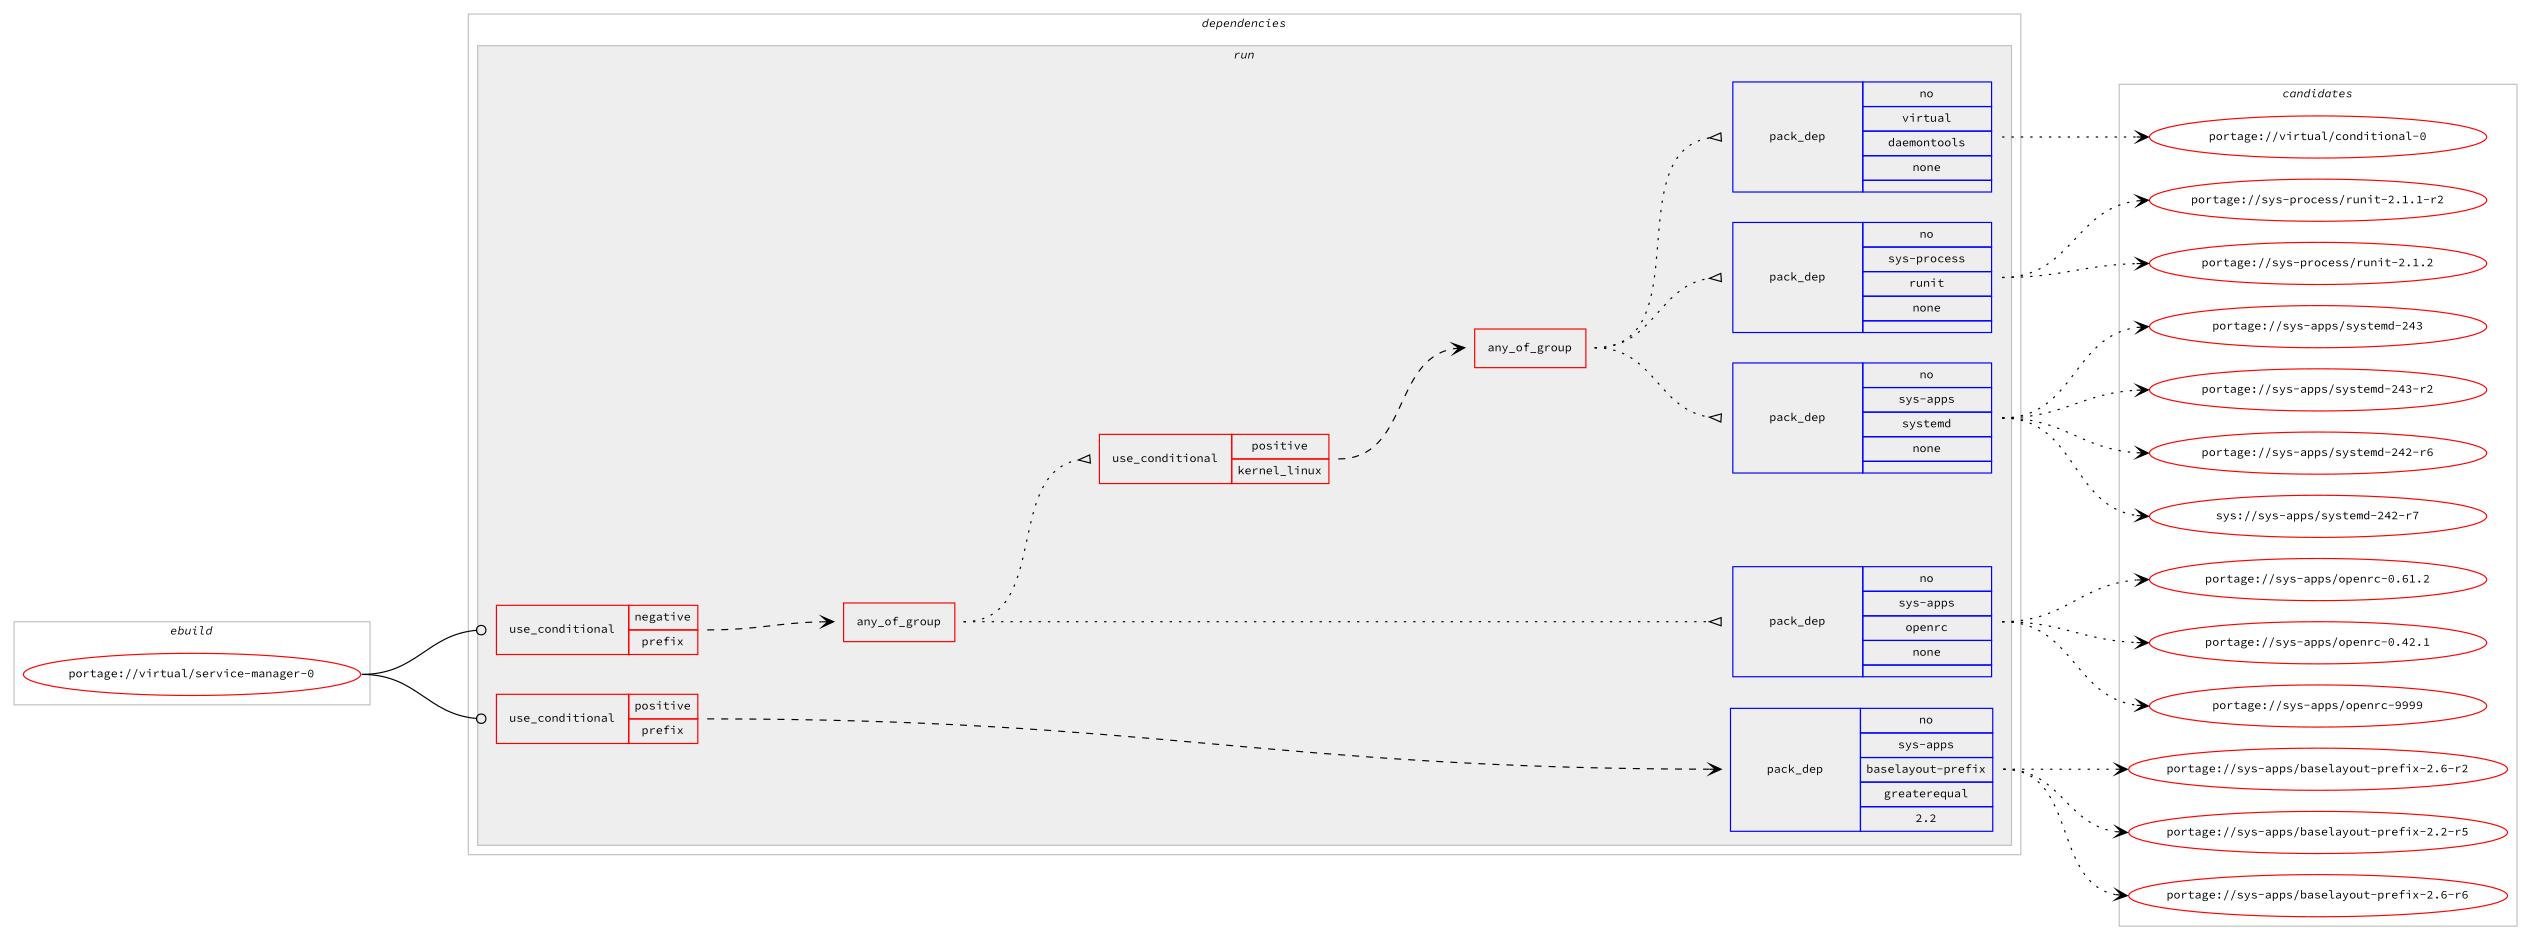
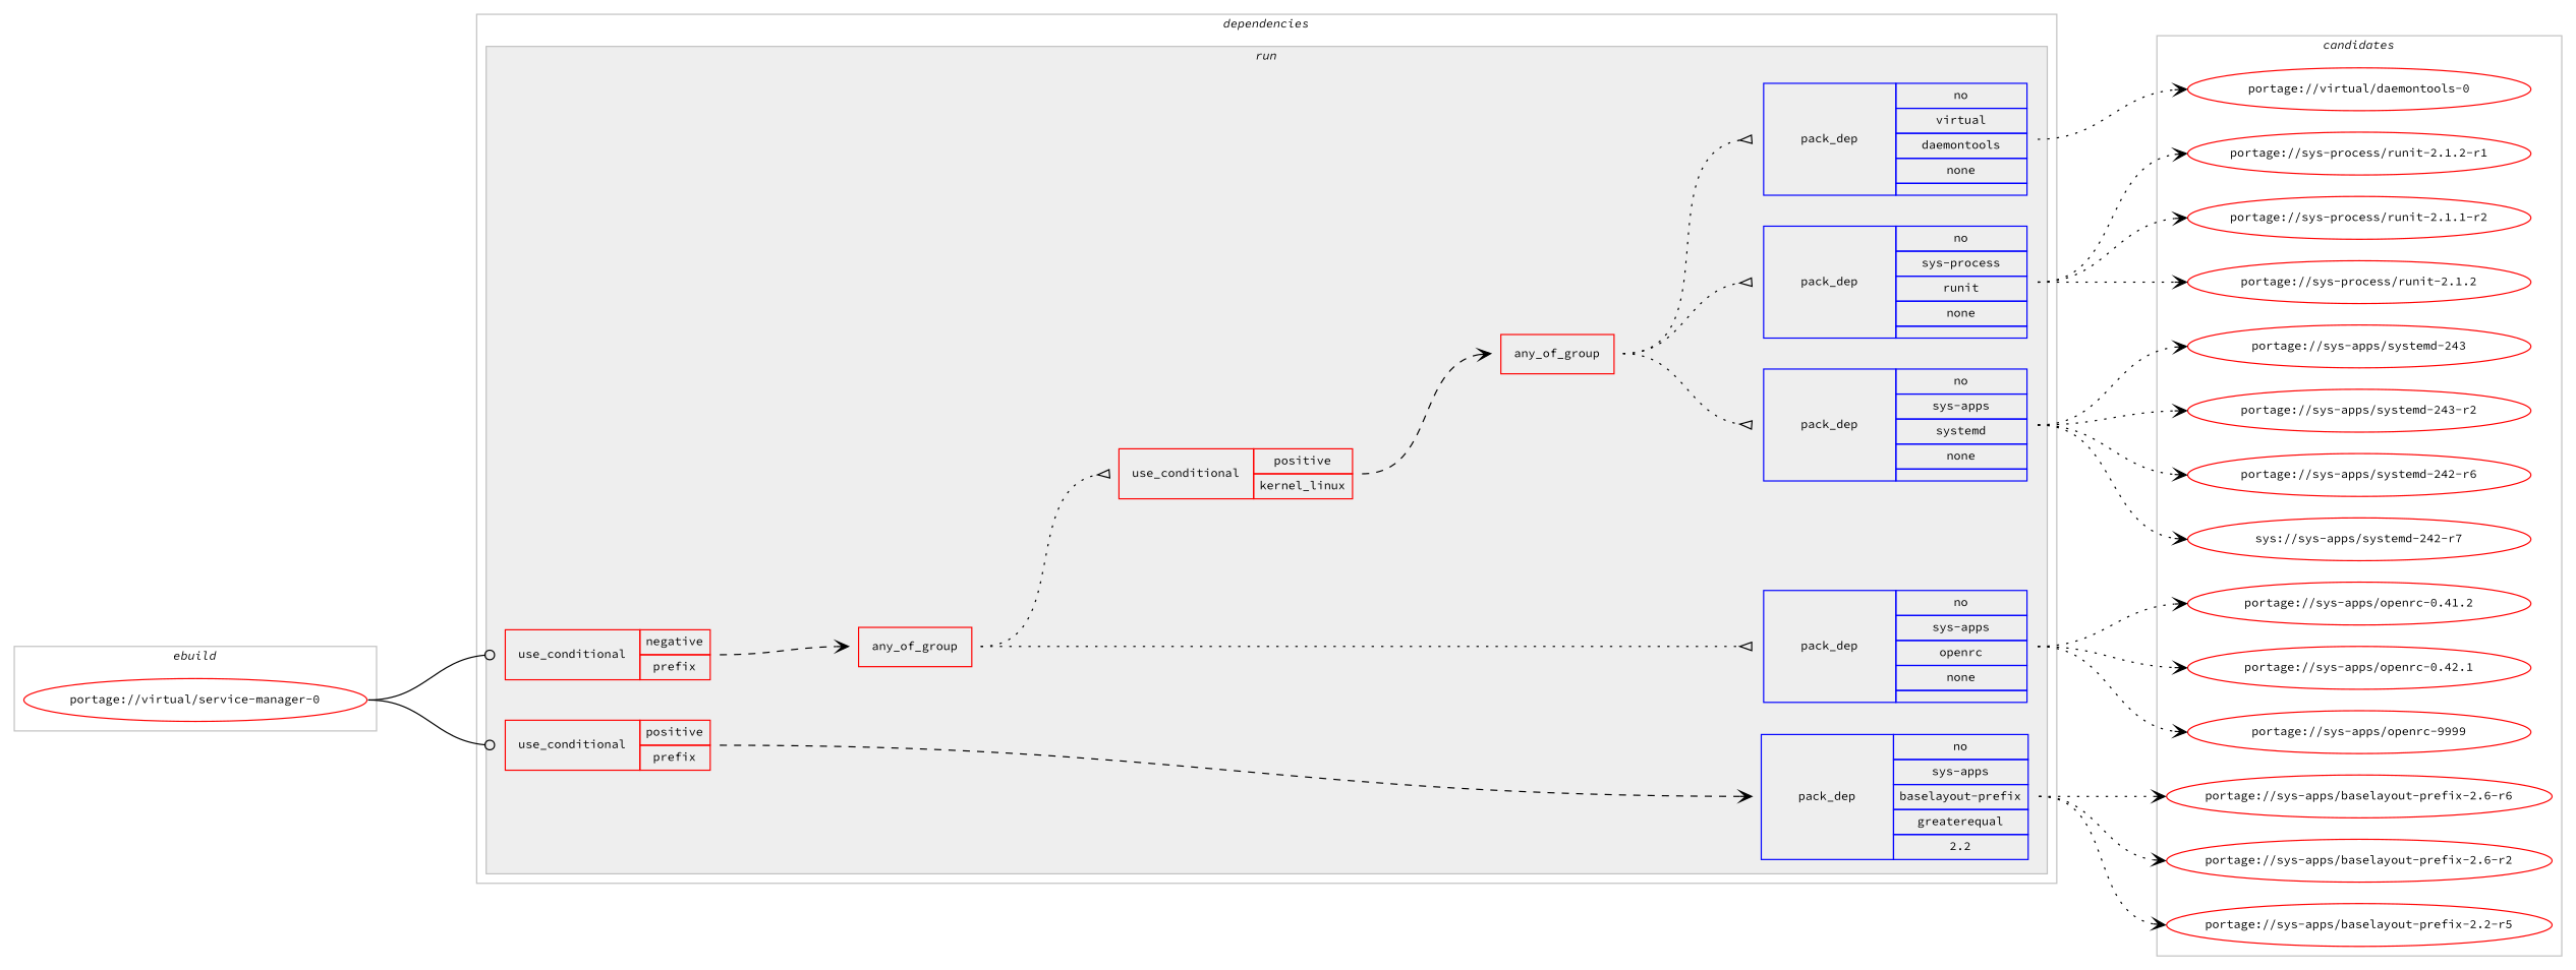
  digraph {
    compound=true
    concentrate=true
    fontname="Source Code Pro"
    fontsize=10
    newrank=true
    rankdir=LR
    ranksep=1.5
    node [color=red fontname="Source Code Pro" fontsize=10]
    edge [arrowhead=vee fontname="Source Code Pro" headport=w style=dotted tailport=e weight=100]
    n1 [label="portage://virtual/service-manager-0" width=4]
    n2 [color=blue label=<<TABLE BORDER="0" CELLBORDER="1" CELLSPACING="0" CELLPADDING="4" WIDTH="220"><TR><TD ROWSPAN="6" CELLPADDING="30">pack_dep</TD></TR><TR><TD WIDTH="110">no</TD></TR><TR><TD>sys-apps</TD></TR><TR><TD>openrc</TD></TR><TR><TD>none</TD></TR><TR><TD></TD></TR></TABLE>> shape=none]
    n3 [color=blue label=<<TABLE BORDER="0" CELLBORDER="1" CELLSPACING="0" CELLPADDING="4" WIDTH="220"><TR><TD ROWSPAN="6" CELLPADDING="30">pack_dep</TD></TR><TR><TD WIDTH="110">no</TD></TR><TR><TD>sys-apps</TD></TR><TR><TD>systemd</TD></TR><TR><TD>none</TD></TR><TR><TD></TD></TR></TABLE>> shape=none]
    n4 [color=blue label=<<TABLE BORDER="0" CELLBORDER="1" CELLSPACING="0" CELLPADDING="4" WIDTH="220"><TR><TD ROWSPAN="6" CELLPADDING="30">pack_dep</TD></TR><TR><TD WIDTH="110">no</TD></TR><TR><TD>sys-process</TD></TR><TR><TD>runit</TD></TR><TR><TD>none</TD></TR><TR><TD></TD></TR></TABLE>> shape=none]
    n5 [color=blue label=<<TABLE BORDER="0" CELLBORDER="1" CELLSPACING="0" CELLPADDING="4" WIDTH="220"><TR><TD ROWSPAN="6" CELLPADDING="30">pack_dep</TD></TR><TR><TD WIDTH="110">no</TD></TR><TR><TD>virtual</TD></TR><TR><TD>daemontools</TD></TR><TR><TD>none</TD></TR><TR><TD></TD></TR></TABLE>> shape=none]
    n6 [label=<<TABLE BORDER="0" CELLBORDER="1" CELLSPACING="0" CELLPADDING="4"><TR><TD CELLPADDING="10">any_of_group</TD></TR></TABLE>> shape=none]
    n7 [label=<<TABLE BORDER="0" CELLBORDER="1" CELLSPACING="0" CELLPADDING="4"><TR><TD ROWSPAN="3" CELLPADDING="10">use_conditional</TD></TR><TR><TD>positive</TD></TR><TR><TD>kernel_linux</TD></TR></TABLE>> shape=none]
    n8 [label=<<TABLE BORDER="0" CELLBORDER="1" CELLSPACING="0" CELLPADDING="4"><TR><TD CELLPADDING="10">any_of_group</TD></TR></TABLE>> shape=none]
    n9 [label=<<TABLE BORDER="0" CELLBORDER="1" CELLSPACING="0" CELLPADDING="4"><TR><TD ROWSPAN="3" CELLPADDING="10">use_conditional</TD></TR><TR><TD>negative</TD></TR><TR><TD>prefix</TD></TR></TABLE>> shape=none]
    n10 [color=blue label=<<TABLE BORDER="0" CELLBORDER="1" CELLSPACING="0" CELLPADDING="4" WIDTH="220"><TR><TD ROWSPAN="6" CELLPADDING="30">pack_dep</TD></TR><TR><TD WIDTH="110">no</TD></TR><TR><TD>sys-apps</TD></TR><TR><TD>baselayout-prefix</TD></TR><TR><TD>greaterequal</TD></TR><TR><TD>2.2</TD></TR></TABLE>> shape=none]
    n11 [label=<<TABLE BORDER="0" CELLBORDER="1" CELLSPACING="0" CELLPADDING="4"><TR><TD ROWSPAN="3" CELLPADDING="10">use_conditional</TD></TR><TR><TD>positive</TD></TR><TR><TD>prefix</TD></TR></TABLE>> shape=none]
-   n12 [label="portage://sys-apps/openrc-0.61.2" width=4]
+   n12 [label="portage://sys-apps/openrc-0.41.2" width=4]
    n13 [label="portage://sys-apps/openrc-0.42.1" width=4]
    n14 [label="portage://sys-apps/openrc-9999" width=4]
    n15 [label="portage://sys-apps/systemd-242-r6" width=4]
    n16 [label="sys://sys-apps/systemd-242-r7" width=4]
    n17 [label="portage://sys-apps/systemd-243" width=4]
    n18 [label="portage://sys-apps/systemd-243-r2" width=4]
    n19 [label="portage://sys-process/runit-2.1.1-r2" width=4]
    n20 [label="portage://sys-process/runit-2.1.2" width=4]
-   n22 [label="portage://virtual/conditional-0" width=4]
+   n21 [label="portage://sys-process/runit-2.1.2-r1" width=4]
+   n22 [label="portage://virtual/daemontools-0" width=4]
    n23 [label="portage://sys-apps/baselayout-prefix-2.2-r5" width=4]
    n24 [label="portage://sys-apps/baselayout-prefix-2.6-r6" width=4]
    n25 [label="portage://sys-apps/baselayout-prefix-2.6-r2" width=4]
    subgraph cluster_1 {
      color=gray
      label=<<i>ebuild</i>>
      rank=same
      n1
    }
    subgraph cluster_2 {
      color=gray
      label=<<i>dependencies</i>>
      subgraph cluster_3 {
        color=gray
        fillcolor="#eeeeee"
        label=<<i>compile</i>>
        style=filled
      }
      subgraph cluster_4 {
        color=gray
        fillcolor="#eeeeee"
        label=<<i>compile and run</i>>
        style=filled
      }
      subgraph cluster_5 {
        color=gray
        fillcolor="#eeeeee"
        label=<<i>run</i>>
        style=filled
        subgraph sub_6 {
          color=gray
          fillcolor="#eeeeee"
          label=<<i>run</i>>
          style=filled
          n9
          subgraph sub_7 {
            color=gray
            fillcolor="#eeeeee"
            label=<<i>run</i>>
            style=filled
            n8
            subgraph sub_8 {
              color=gray
              fillcolor="#eeeeee"
              label=<<i>run</i>>
              style=filled
              n2
            }
            subgraph sub_9 {
              color=gray
              fillcolor="#eeeeee"
              label=<<i>run</i>>
              style=filled
              n7
              subgraph sub_10 {
                color=gray
                fillcolor="#eeeeee"
                label=<<i>run</i>>
                style=filled
                n6
                subgraph sub_11 {
                  color=gray
                  fillcolor="#eeeeee"
                  label=<<i>run</i>>
                  style=filled
                  n3
                }
                subgraph sub_12 {
                  color=gray
                  fillcolor="#eeeeee"
                  label=<<i>run</i>>
                  style=filled
                  n4
                }
                subgraph sub_13 {
                  color=gray
                  fillcolor="#eeeeee"
                  label=<<i>run</i>>
                  style=filled
                  n5
                }
              }
            }
          }
        }
        subgraph sub_14 {
          color=gray
          fillcolor="#eeeeee"
          label=<<i>run</i>>
          style=filled
          n11
          subgraph sub_15 {
            color=gray
            fillcolor="#eeeeee"
            label=<<i>run</i>>
            style=filled
            n10
          }
        }
      }
    }
    subgraph cluster_16 {
      color=gray
      label=<<i>candidates</i>>
      rank=same
      subgraph sub_17 {
        color=black
        label=<<i>candidates</i>>
        nodesep=1
        rank=same
        n12
        n13
        n14
      }
      subgraph sub_18 {
        color=black
        label=<<i>candidates</i>>
        nodesep=1
        rank=same
        n15
        n16
        n17
        n18
      }
      subgraph sub_19 {
        color=black
        label=<<i>candidates</i>>
        nodesep=1
        rank=same
        n19
        n20
+       n21
      }
      subgraph sub_20 {
        color=black
        label=<<i>candidates</i>>
        nodesep=1
        rank=same
        n22
      }
      subgraph sub_21 {
        color=black
        label=<<i>candidates</i>>
        nodesep=1
        rank=same
        n23
        n24
        n25
      }
    }
    n1 -> n9 [arrowhead=odot style=solid weight=20]
    n1 -> n11 [arrowhead=odot style=solid weight=20]
    n2 -> n12
    n2 -> n13
    n2 -> n14
    n3 -> n15
    n3 -> n16
    n3 -> n17
    n3 -> n18
    n4 -> n19
    n4 -> n20
+   n4 -> n21
    n5 -> n22
    n6 -> n3 [arrowhead=oinv weight=20]
    n6 -> n4 [arrowhead=oinv weight=20]
    n6 -> n5 [arrowhead=oinv weight=20]
    n7 -> n6 [style=dashed weight=20]
    n8 -> n2 [arrowhead=oinv weight=20]
    n8 -> n7 [arrowhead=oinv weight=20]
    n9 -> n8 [style=dashed weight=20]
    n10 -> n23
    n10 -> n24
    n10 -> n25
    n11 -> n10 [style=dashed weight=20]
  }
